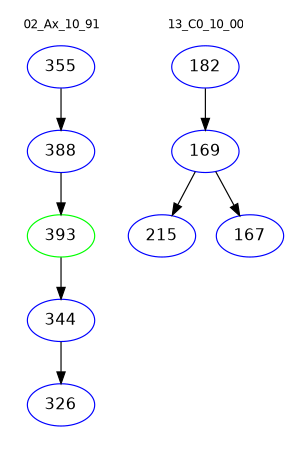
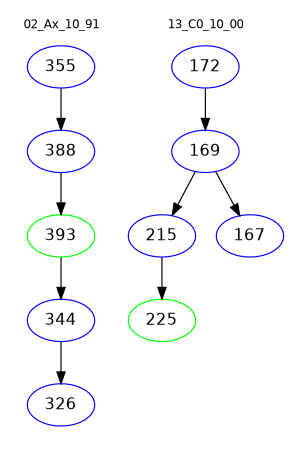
  digraph {
    fontname="DejaVu Sans"
    node [color=blue fontname="DejaVu Sans"]
    edge [color=black fontname="DejaVu Sans"]
    n1 [label=355]
    n2 [label=344]
    n3 [label=388]
    n4 [label=326]
    n5 [color=green label=393]
-   n6 [label=182]
+   n6 [label=172]
    n7 [label=169]
    n8 [label=215]
    n9 [label=167]
+   n10 [color=green label=225]
    subgraph cluster_1 {
      color=white
      fontsize=10
      label="02_Ax_10_91"
      n1
      n2
      n3
      n4
      n5
    }
    subgraph cluster_2 {
      color=white
      fontsize=10
      label="13_C0_10_00"
      n6
      n7
      n8
      n9
+     n10
    }
    n1 -> n3
    n2 -> n4
    n3 -> n5
    n5 -> n2
    n6 -> n7
    n7 -> n8
    n7 -> n9
+   n8 -> n10
  }
